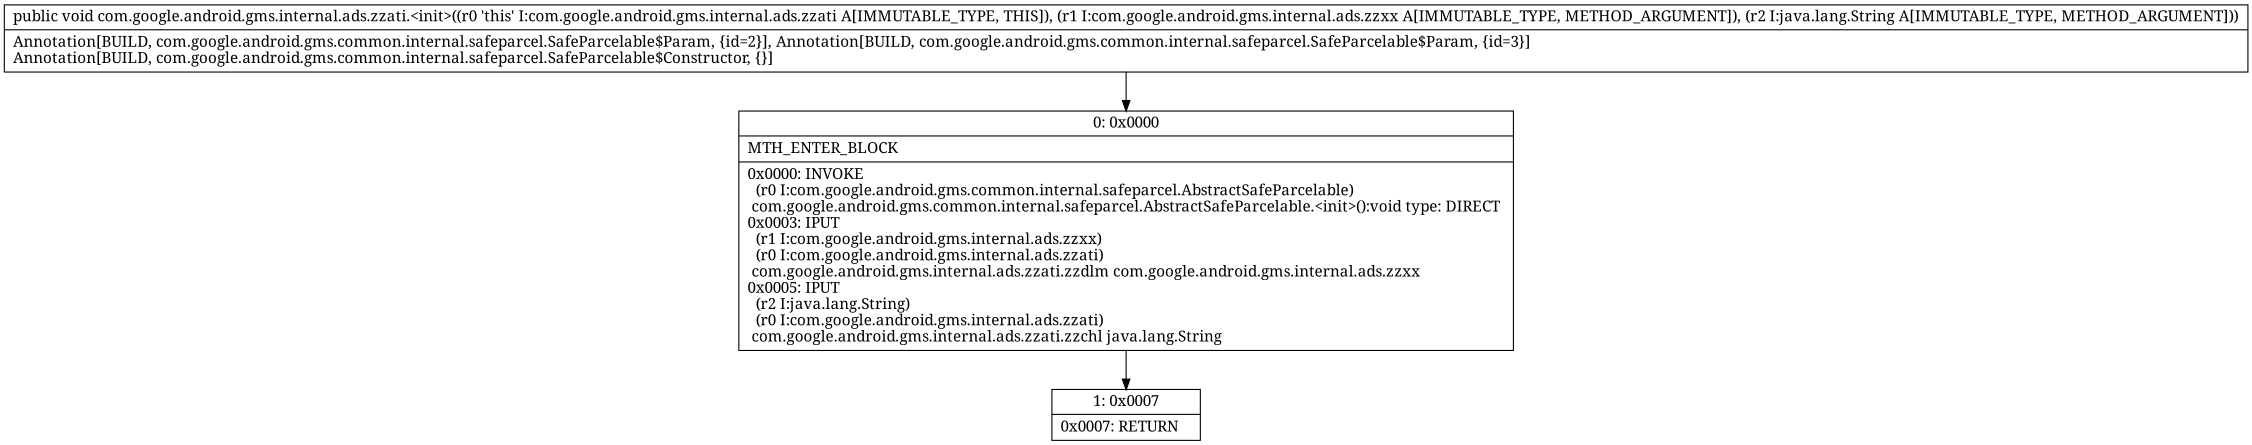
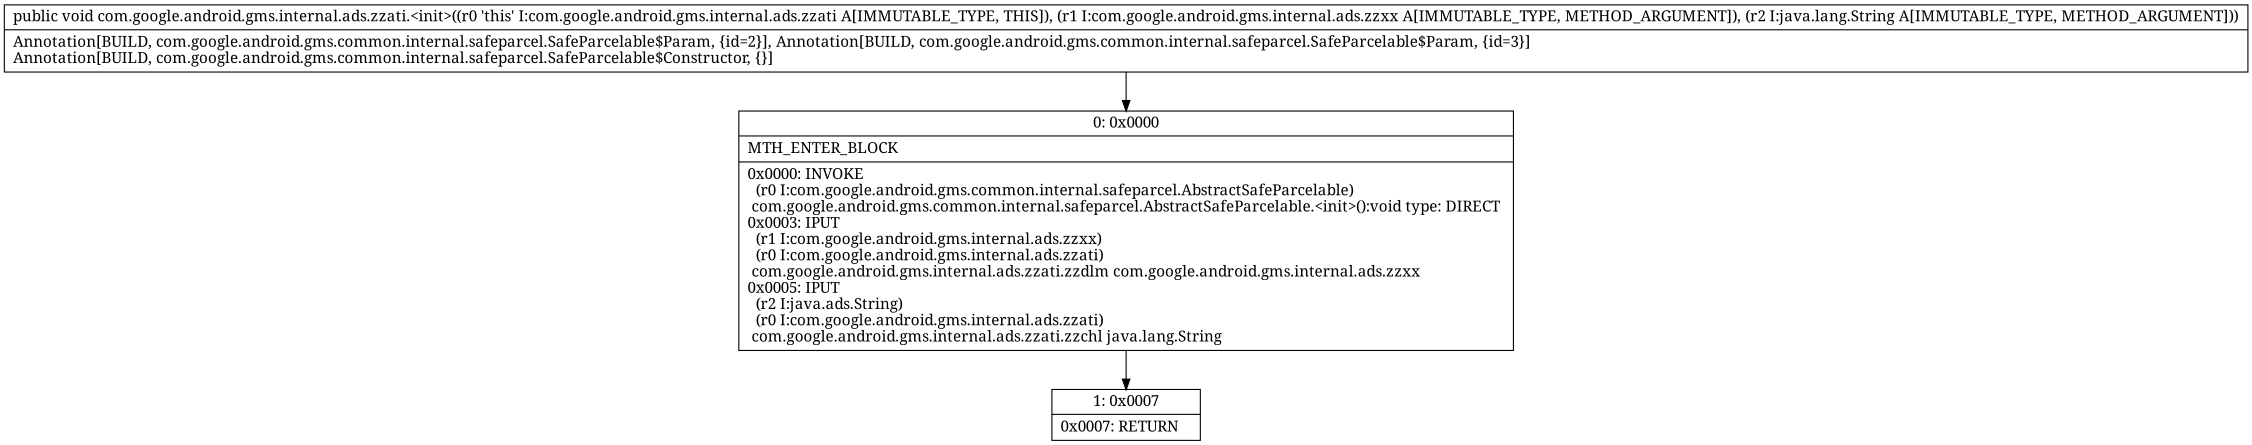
  digraph {
    fontname="Noto Serif"
    node [shape=record fontname="Noto Serif"]
    edge [fontname="Noto Serif"]
-   n1 [label="{0\:\ 0x0000|MTH_ENTER_BLOCK\l|0x0000: INVOKE  \l  (r0 I:com.google.android.gms.common.internal.safeparcel.AbstractSafeParcelable)\l com.google.android.gms.common.internal.safeparcel.AbstractSafeParcelable.\<init\>():void type: DIRECT \l0x0003: IPUT  \l  (r1 I:com.google.android.gms.internal.ads.zzxx)\l  (r0 I:com.google.android.gms.internal.ads.zzati)\l com.google.android.gms.internal.ads.zzati.zzdlm com.google.android.gms.internal.ads.zzxx \l0x0005: IPUT  \l  (r2 I:java.lang.String)\l  (r0 I:com.google.android.gms.internal.ads.zzati)\l com.google.android.gms.internal.ads.zzati.zzchl java.lang.String \l}"]
+   n1 [label="{0\:\ 0x0000|MTH_ENTER_BLOCK\l|0x0000: INVOKE  \l  (r0 I:com.google.android.gms.common.internal.safeparcel.AbstractSafeParcelable)\l com.google.android.gms.common.internal.safeparcel.AbstractSafeParcelable.\<init\>():void type: DIRECT \l0x0003: IPUT  \l  (r1 I:com.google.android.gms.internal.ads.zzxx)\l  (r0 I:com.google.android.gms.internal.ads.zzati)\l com.google.android.gms.internal.ads.zzati.zzdlm com.google.android.gms.internal.ads.zzxx \l0x0005: IPUT  \l  (r2 I:java.ads.String)\l  (r0 I:com.google.android.gms.internal.ads.zzati)\l com.google.android.gms.internal.ads.zzati.zzchl java.lang.String \l}"]
    n2 [label="{1\:\ 0x0007|0x0007: RETURN   \l}"]
    n3 [label="{public void com.google.android.gms.internal.ads.zzati.\<init\>((r0 'this' I:com.google.android.gms.internal.ads.zzati A[IMMUTABLE_TYPE, THIS]), (r1 I:com.google.android.gms.internal.ads.zzxx A[IMMUTABLE_TYPE, METHOD_ARGUMENT]), (r2 I:java.lang.String A[IMMUTABLE_TYPE, METHOD_ARGUMENT]))  | Annotation[BUILD, com.google.android.gms.common.internal.safeparcel.SafeParcelable$Param, \{id=2\}], Annotation[BUILD, com.google.android.gms.common.internal.safeparcel.SafeParcelable$Param, \{id=3\}]\lAnnotation[BUILD, com.google.android.gms.common.internal.safeparcel.SafeParcelable$Constructor, \{\}]\l}"]
    n1 -> n2
    n3 -> n1
  }
